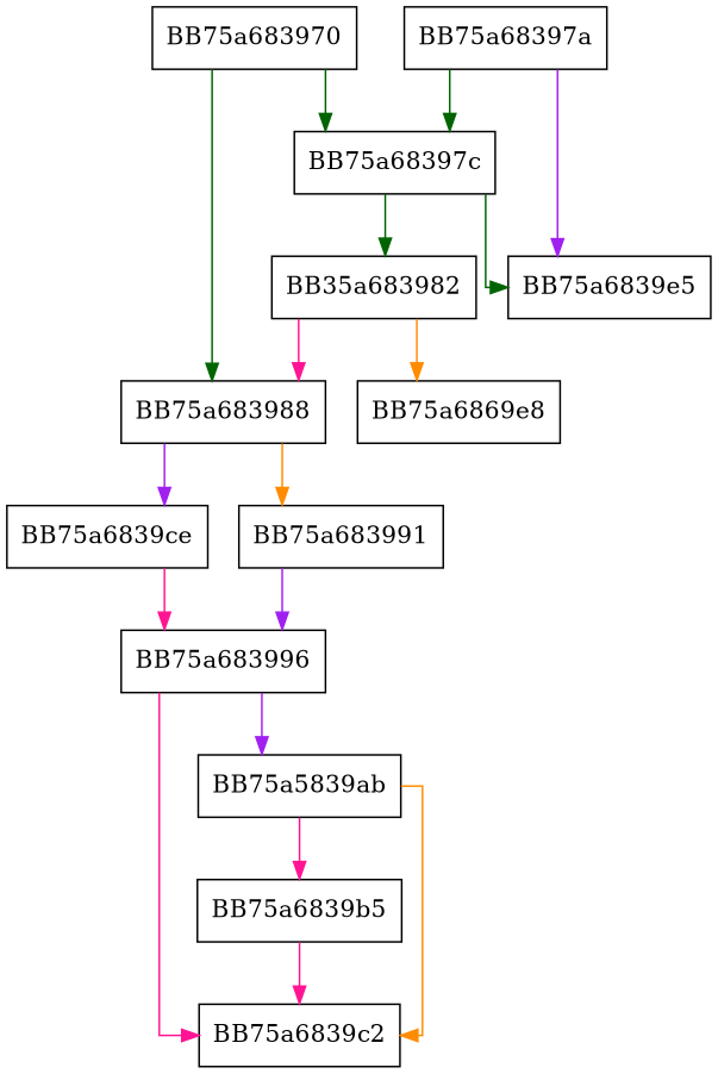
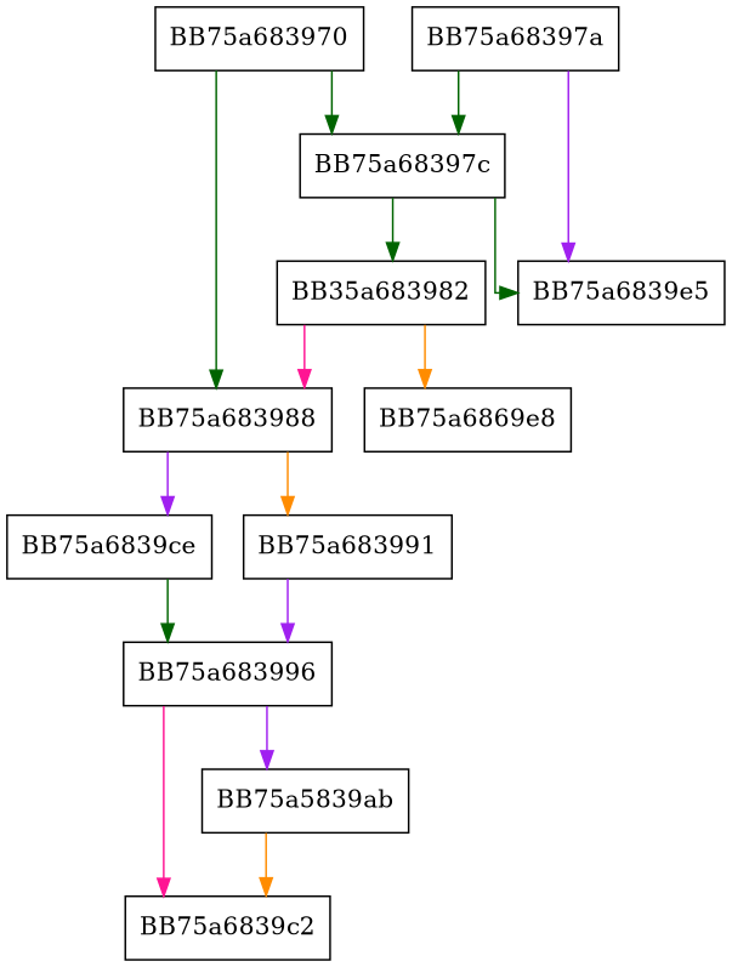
  digraph {
    splines=ortho
    node [shape=box]
    edge [color=darkgreen]
    BB75a683970
    BB75a68397c
    BB75a683988
    BB75a6839e5
    n5 [label=BB35a683982]
    BB75a68397a
    n7 [label=BB75a6869e8]
    BB75a6839ce
    BB75a683991
    BB75a683996
    BB75a6839c2
    n12 [label=BB75a5839ab]
-   BB75a6839b5
    BB75a683970 -> BB75a68397c
    BB75a683970 -> BB75a683988
    BB75a68397c -> BB75a6839e5
    BB75a68397c -> n5
    BB75a683988 -> BB75a6839ce [color=purple]
    BB75a683988 -> BB75a683991 [color=darkorange]
    n5 -> BB75a683988 [color=deeppink]
    n5 -> n7 [color=darkorange]
    BB75a68397a -> BB75a68397c
    BB75a68397a -> BB75a6839e5 [color=purple]
-   BB75a6839ce -> BB75a683996 [color=deeppink]
+   BB75a6839ce -> BB75a683996
    BB75a683991 -> BB75a683996 [color=purple]
    BB75a683996 -> BB75a6839c2 [color=deeppink]
    BB75a683996 -> n12 [color=purple]
    n12 -> BB75a6839c2 [color=darkorange]
-   n12 -> BB75a6839b5 [color=deeppink]
-   BB75a6839b5 -> BB75a6839c2 [color=deeppink]
  }
